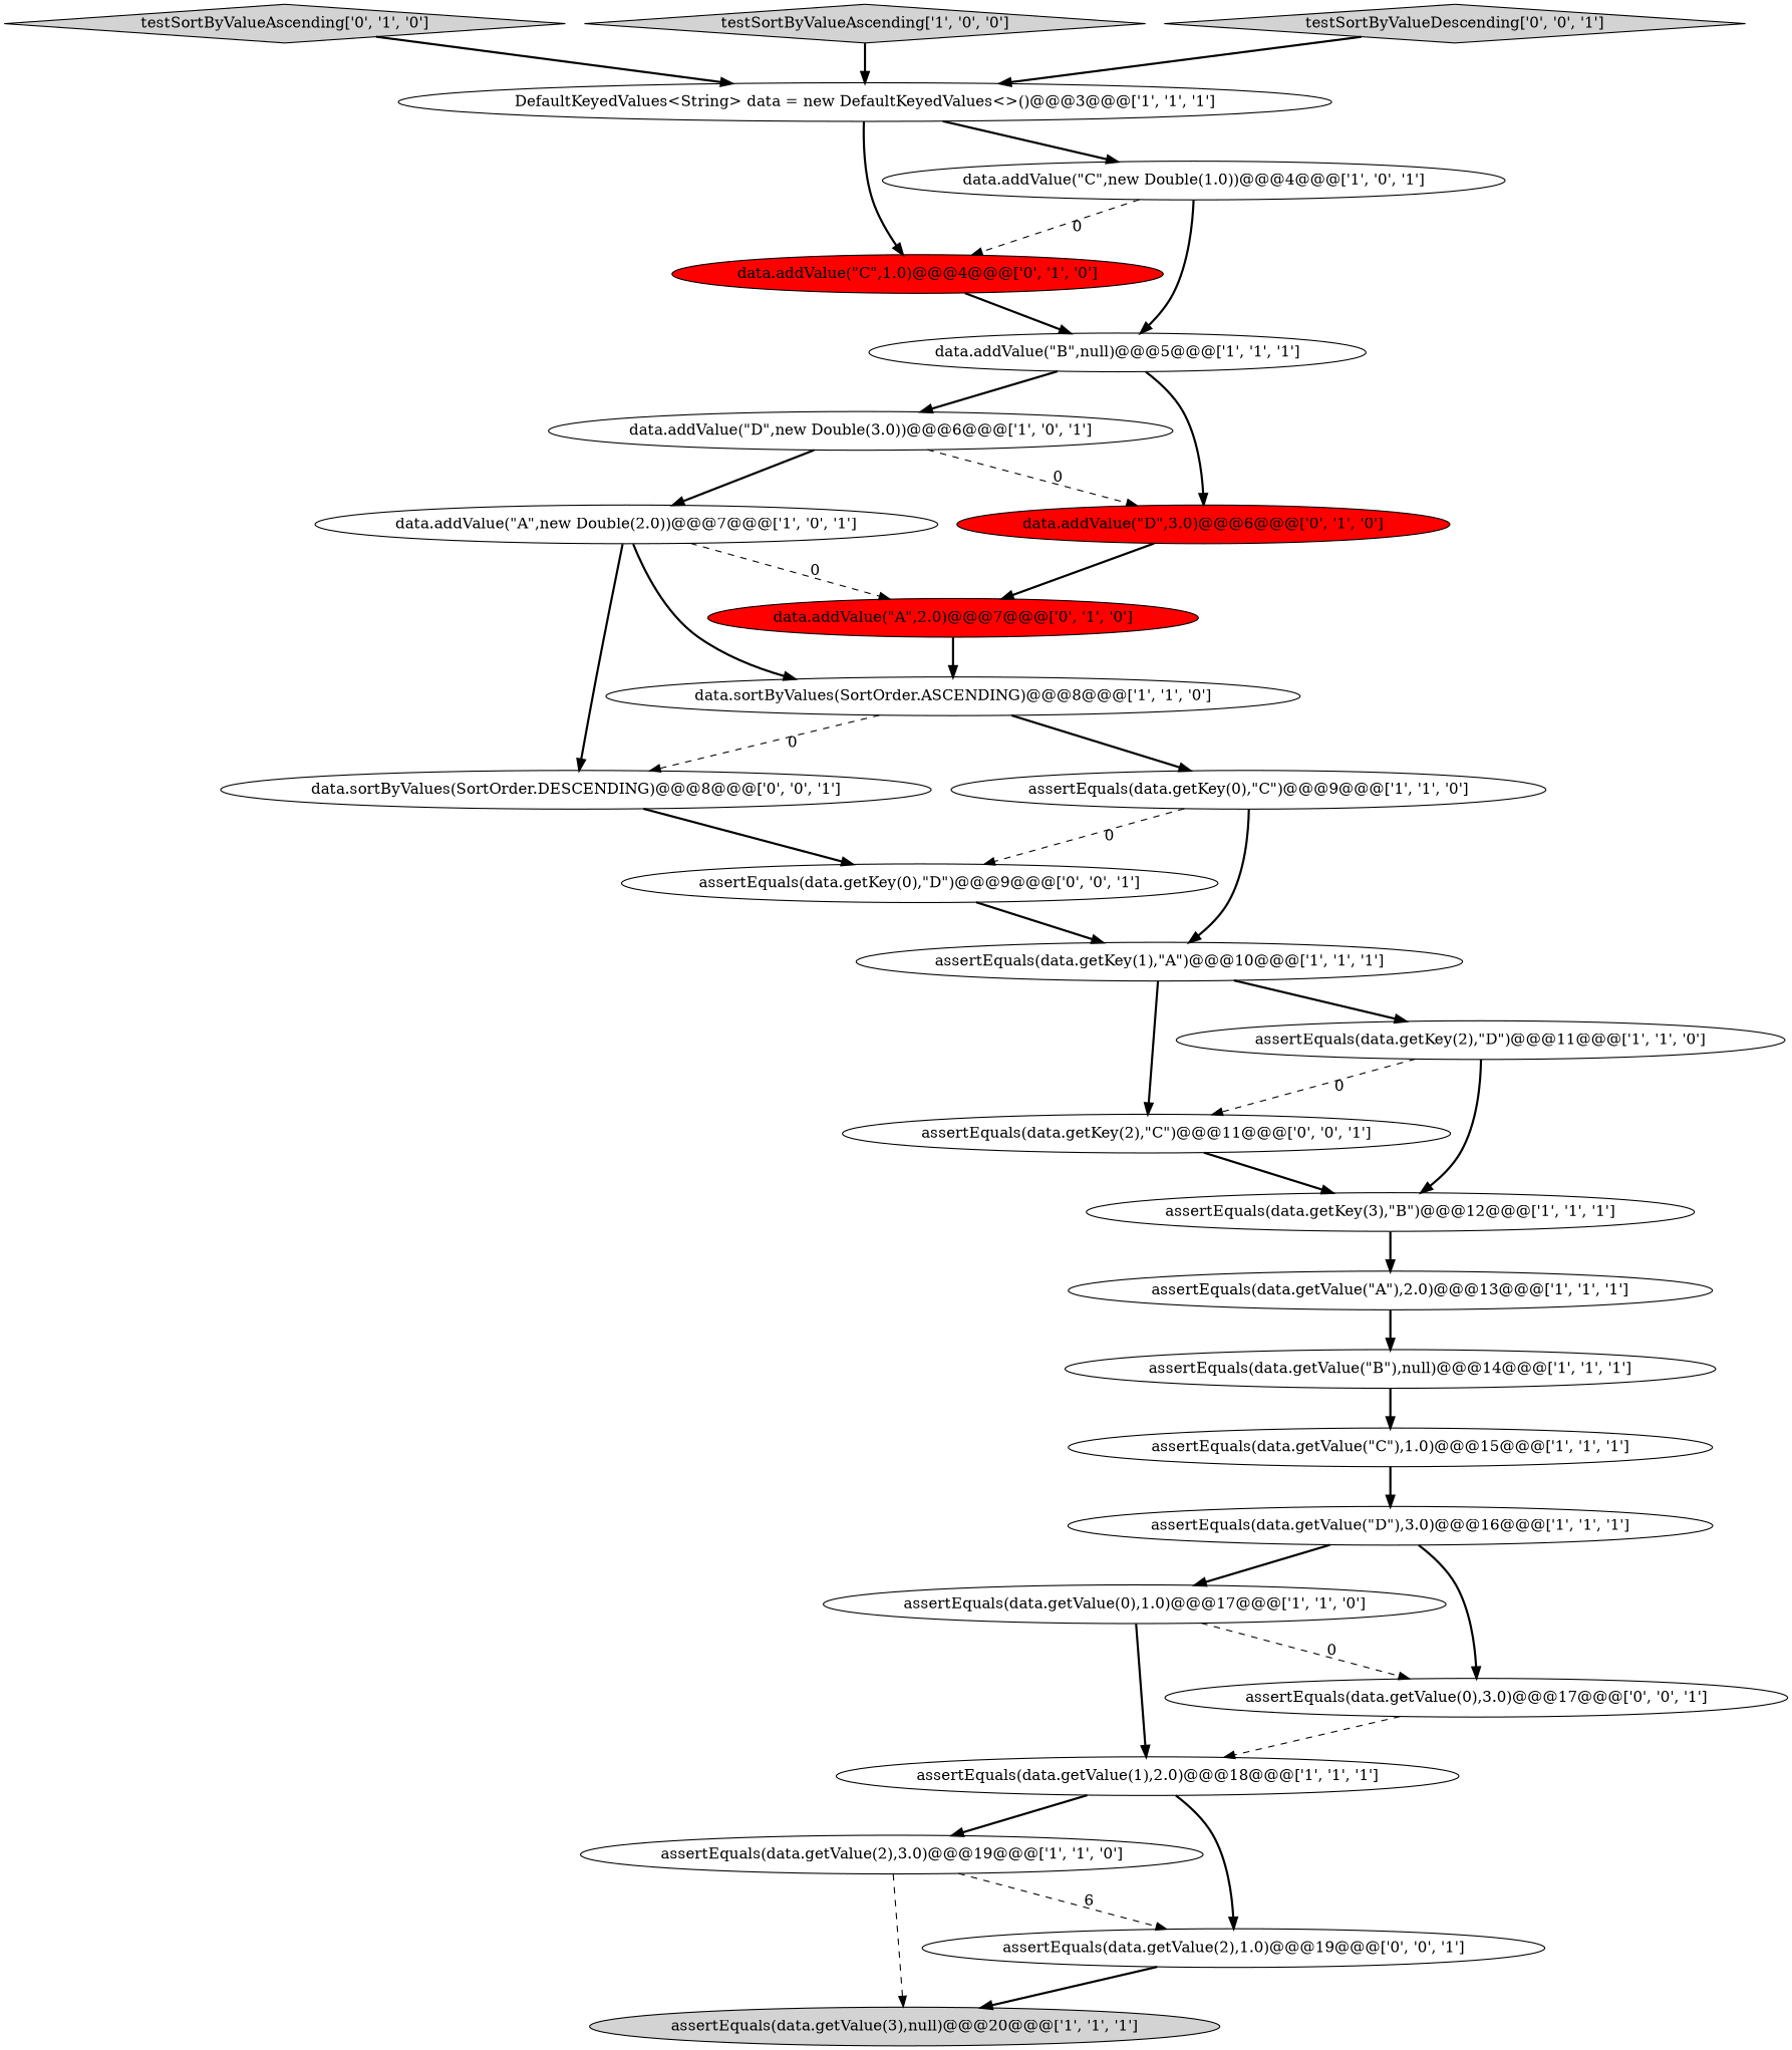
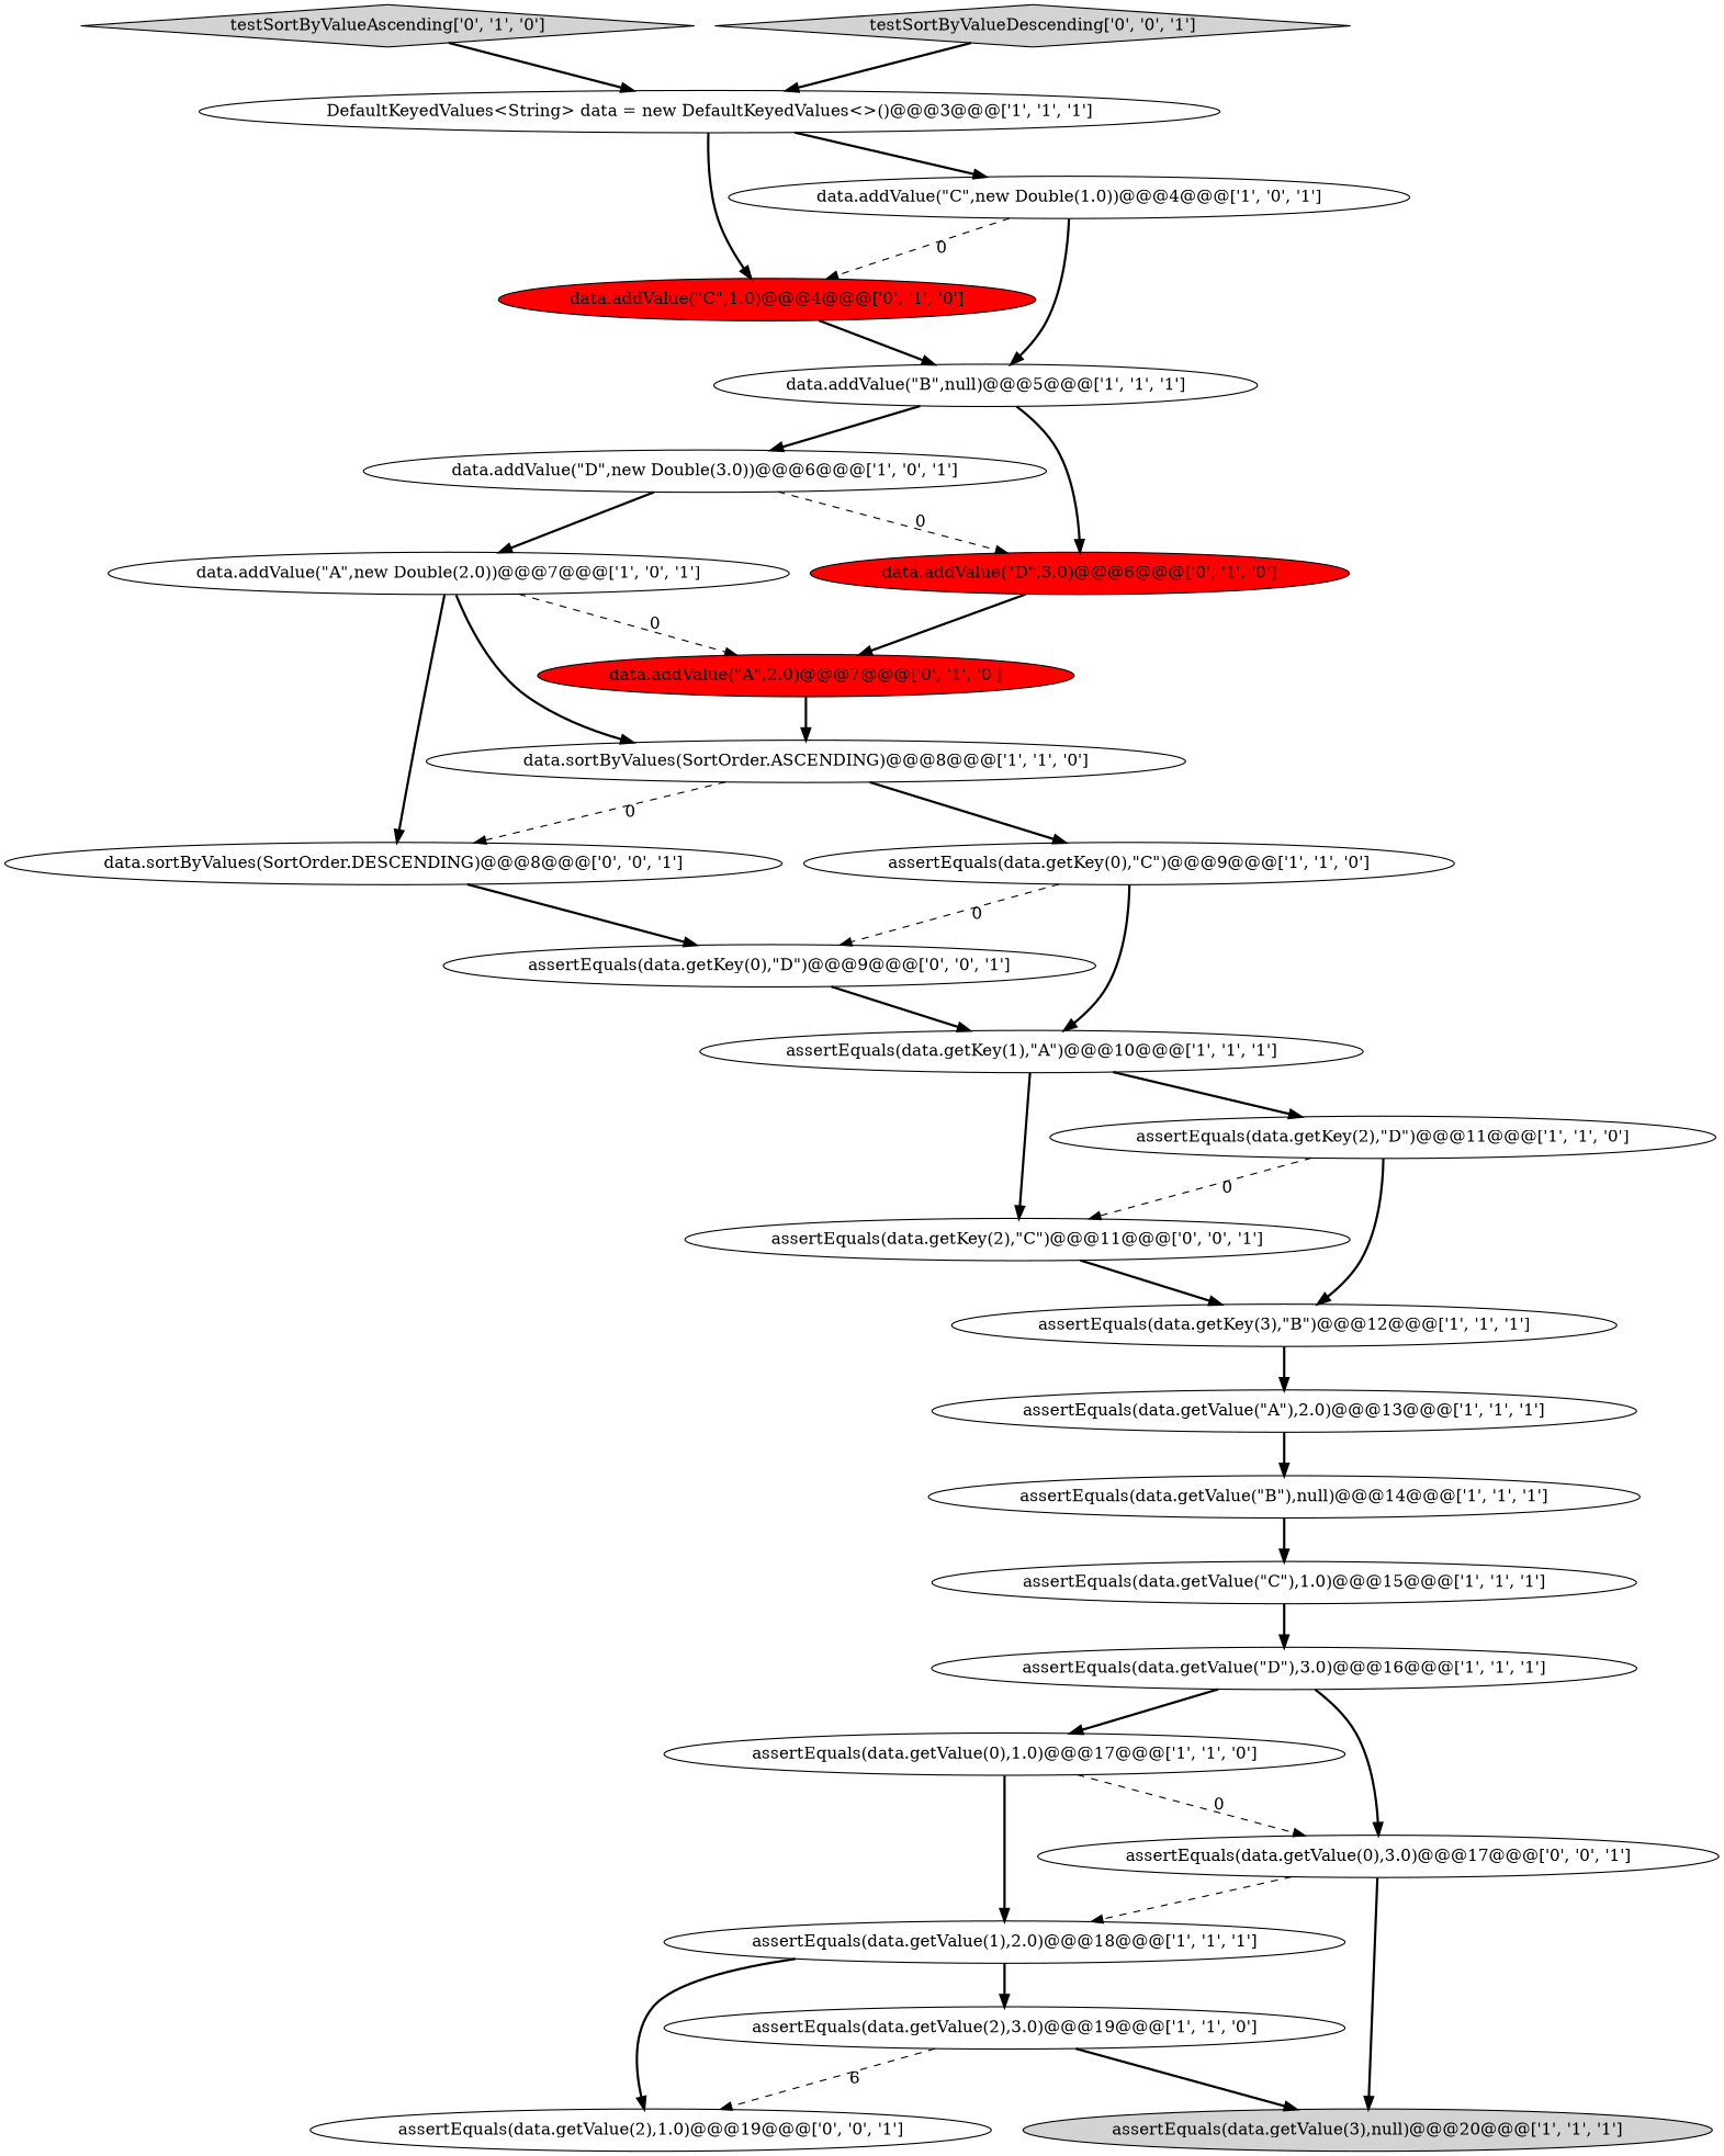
  digraph {
    node [fillcolor=white shape=ellipse style=filled]
    edge [style=bold]
    n1 [label="data.addValue(\"A\",new Double(2.0))@@@7@@@['1', '0', '1']"]
    n2 [label="data.sortByValues(SortOrder.DESCENDING)@@@8@@@['0', '0', '1']"]
    n3 [fillcolor=red label="data.addValue(\"A\",2.0)@@@7@@@['0', '1', '0']"]
    n4 [label="data.sortByValues(SortOrder.ASCENDING)@@@8@@@['1', '1', '0']"]
    n5 [label="assertEquals(data.getKey(0),\"D\")@@@9@@@['0', '0', '1']"]
    n6 [label="assertEquals(data.getKey(0),\"C\")@@@9@@@['1', '1', '0']"]
    n7 [label="assertEquals(data.getValue(\"A\"),2.0)@@@13@@@['1', '1', '1']"]
    n8 [label="assertEquals(data.getValue(\"B\"),null)@@@14@@@['1', '1', '1']"]
    n9 [label="assertEquals(data.getValue(\"C\"),1.0)@@@15@@@['1', '1', '1']"]
    n10 [label="assertEquals(data.getKey(3),\"B\")@@@12@@@['1', '1', '1']"]
    n11 [fillcolor=lightgray label="testSortByValueAscending['0', '1', '0']" shape=diamond]
    n12 [label="DefaultKeyedValues<String> data = new DefaultKeyedValues<>()@@@3@@@['1', '1', '1']"]
    n13 [fillcolor=red label="data.addValue(\"C\",1.0)@@@4@@@['0', '1', '0']"]
    n14 [label="data.addValue(\"C\",new Double(1.0))@@@4@@@['1', '0', '1']"]
    n15 [label="assertEquals(data.getKey(1),\"A\")@@@10@@@['1', '1', '1']"]
    n16 [label="assertEquals(data.getKey(2),\"C\")@@@11@@@['0', '0', '1']"]
    n17 [label="assertEquals(data.getKey(2),\"D\")@@@11@@@['1', '1', '0']"]
    n18 [label="assertEquals(data.getValue(2),3.0)@@@19@@@['1', '1', '0']"]
    n19 [label="assertEquals(data.getValue(2),1.0)@@@19@@@['0', '0', '1']"]
    n20 [fillcolor=lightgray label="assertEquals(data.getValue(3),null)@@@20@@@['1', '1', '1']"]
    n21 [label="assertEquals(data.getValue(0),1.0)@@@17@@@['1', '1', '0']"]
    n22 [label="assertEquals(data.getValue(0),3.0)@@@17@@@['0', '0', '1']"]
    n23 [label="assertEquals(data.getValue(1),2.0)@@@18@@@['1', '1', '1']"]
    n24 [label="assertEquals(data.getValue(\"D\"),3.0)@@@16@@@['1', '1', '1']"]
    n25 [label="data.addValue(\"B\",null)@@@5@@@['1', '1', '1']"]
    n26 [fillcolor=red label="data.addValue(\"D\",3.0)@@@6@@@['0', '1', '0']"]
    n27 [label="data.addValue(\"D\",new Double(3.0))@@@6@@@['1', '0', '1']"]
-   n28 [fillcolor=lightgray label="testSortByValueAscending['1', '0', '0']" shape=diamond]
    n29 [fillcolor=lightgray label="testSortByValueDescending['0', '0', '1']" shape=diamond]
    n1 -> n2
    n1 -> n3 [label=0 style=dashed]
    n1 -> n4
    n2 -> n5
    n3 -> n4
    n4 -> n2 [label=0 style=dashed]
    n4 -> n6
    n5 -> n15
    n6 -> n5 [label=0 style=dashed]
    n6 -> n15
    n7 -> n8
    n8 -> n9
    n9 -> n24
    n10 -> n7
    n11 -> n12
    n12 -> n13
    n12 -> n14
    n13 -> n25
    n14 -> n13 [label=0 style=dashed]
    n14 -> n25
    n15 -> n16
    n15 -> n17
    n16 -> n10
    n17 -> n10
    n17 -> n16 [label=0 style=dashed]
    n18 -> n19 [label=6 style=dashed]
-   n18 -> n20 [style=dashed]
-   n19 -> n20
+   n18 -> n20
+   n22 -> n20
    n21 -> n22 [label=0 style=dashed]
    n21 -> n23
    n22 -> n23 [style=dashed]
    n23 -> n18
    n23 -> n19
    n24 -> n21
    n24 -> n22
    n25 -> n26
    n25 -> n27
    n26 -> n3
    n27 -> n1
    n27 -> n26 [label=0 style=dashed]
-   n28 -> n12
    n29 -> n12
  }
